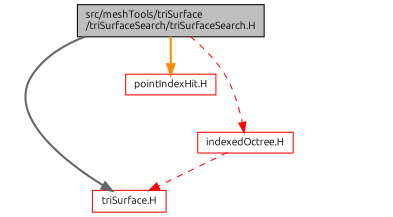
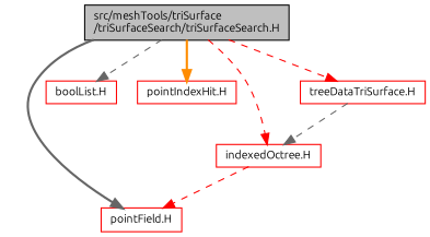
  digraph {
    fontname=Ubuntu
    node [color=red fontname=Ubuntu fontsize=10 shape=record]
    edge [color=gray40 fontname=Ubuntu fontsize=10 labelfontname=FreeSans labelfontsize=10 style=dashed]
    n1 [color=black fillcolor=grey75 fontcolor=black height=0.2 label="src/meshTools/triSurface\l/triSurfaceSearch/triSurfaceSearch.H" style=filled width=0.4]
-   n2 [height=0.2 label="triSurface.H" width=0.4]
+   n2 [height=0.2 label="pointField.H" width=0.4]
+   n3 [height=0.2 label="boolList.H" width=0.4]
    n4 [height=0.2 label="pointIndexHit.H" width=0.4]
    n5 [height=0.2 label="indexedOctree.H" width=0.4]
+   n6 [height=0.2 label="treeDataTriSurface.H" width=0.4]
    n1 -> n2 [style=bold]
+   n1 -> n3
    n1 -> n4 [color=darkorange style=bold]
    n1 -> n5 [color=red]
+   n1 -> n6 [color=red]
    n5 -> n2 [color=red]
+   n6 -> n5
  }
